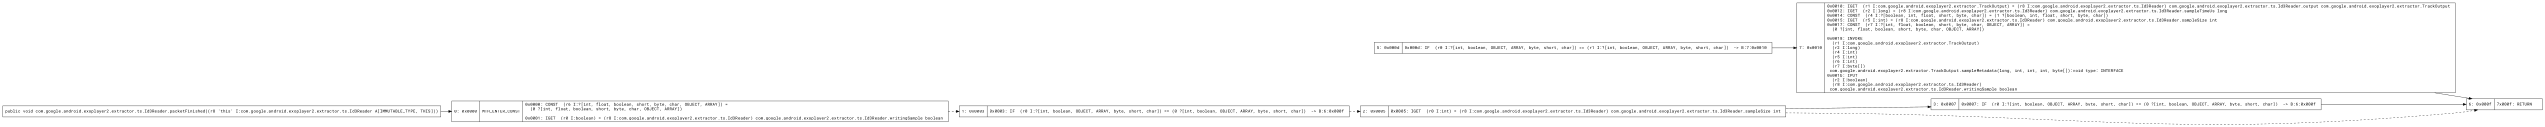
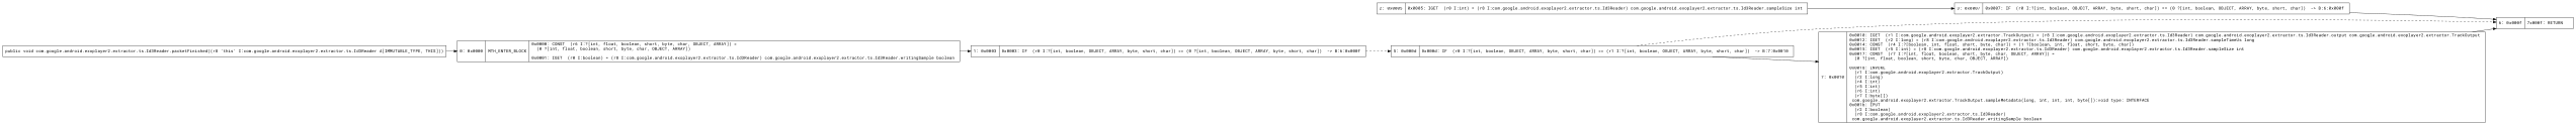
  digraph {
    fontname="Roboto Mono"
    rankdir=LR
    node [fontname="Roboto Mono" shape=record]
    edge [fontname="Roboto Mono"]
-   n1 [label="{0\:\ 0x0000|MTH_ENTER_CONST\l|0x0000: CONST  (r6 I:?[int, float, boolean, short, byte, char, OBJECT, ARRAY]) = \l  (0 ?[int, float, boolean, short, byte, char, OBJECT, ARRAY])\l \l0x0001: IGET  (r0 I:boolean) = (r8 I:com.google.android.exoplayer2.extractor.ts.Id3Reader) com.google.android.exoplayer2.extractor.ts.Id3Reader.writingSample boolean \l}"]
+   n1 [label="{0\:\ 0x0000|MTH_ENTER_BLOCK\l|0x0000: CONST  (r6 I:?[int, float, boolean, short, byte, char, OBJECT, ARRAY]) = \l  (0 ?[int, float, boolean, short, byte, char, OBJECT, ARRAY])\l \l0x0001: IGET  (r0 I:boolean) = (r8 I:com.google.android.exoplayer2.extractor.ts.Id3Reader) com.google.android.exoplayer2.extractor.ts.Id3Reader.writingSample boolean \l}"]
    n2 [label="{1\:\ 0x0003|0x0003: IF  (r0 I:?[int, boolean, OBJECT, ARRAY, byte, short, char]) == (0 ?[int, boolean, OBJECT, ARRAY, byte, short, char])  \-\> B:6:0x000f \l}"]
    n3 [label="{2\:\ 0x0005|0x0005: IGET  (r0 I:int) = (r8 I:com.google.android.exoplayer2.extractor.ts.Id3Reader) com.google.android.exoplayer2.extractor.ts.Id3Reader.sampleSize int \l}"]
    n4 [label="{3\:\ 0x0007|0x0007: IF  (r0 I:?[int, boolean, OBJECT, ARRAY, byte, short, char]) == (0 ?[int, boolean, OBJECT, ARRAY, byte, short, char])  \-\> B:6:0x000f \l}"]
    n5 [label="{6\:\ 0x000f|7x000f: RETURN   \l}"]
    n6 [label="{5\:\ 0x000d|0x000d: IF  (r0 I:?[int, boolean, OBJECT, ARRAY, byte, short, char]) == (r1 I:?[int, boolean, OBJECT, ARRAY, byte, short, char])  \-\> B:7:0x0010 \l}"]
    n7 [label="{7\:\ 0x0010|0x0010: IGET  (r1 I:com.google.android.exoplayer2.extractor.TrackOutput) = (r8 I:com.google.android.exoplayer2.extractor.ts.Id3Reader) com.google.android.exoplayer2.extractor.ts.Id3Reader.output com.google.android.exoplayer2.extractor.TrackOutput \l0x0012: IGET  (r2 I:long) = (r8 I:com.google.android.exoplayer2.extractor.ts.Id3Reader) com.google.android.exoplayer2.extractor.ts.Id3Reader.sampleTimeUs long \l0x0014: CONST  (r4 I:?[boolean, int, float, short, byte, char]) = (1 ?[boolean, int, float, short, byte, char]) \l0x0015: IGET  (r5 I:int) = (r8 I:com.google.android.exoplayer2.extractor.ts.Id3Reader) com.google.android.exoplayer2.extractor.ts.Id3Reader.sampleSize int \l0x0017: CONST  (r7 I:?[int, float, boolean, short, byte, char, OBJECT, ARRAY]) = \l  (0 ?[int, float, boolean, short, byte, char, OBJECT, ARRAY])\l \l0x0018: INVOKE  \l  (r1 I:com.google.android.exoplayer2.extractor.TrackOutput)\l  (r2 I:long)\l  (r4 I:int)\l  (r5 I:int)\l  (r6 I:int)\l  (r7 I:byte[])\l com.google.android.exoplayer2.extractor.TrackOutput.sampleMetadata(long, int, int, int, byte[]):void type: INTERFACE \l0x001b: IPUT  \l  (r2 I:boolean)\l  (r8 I:com.google.android.exoplayer2.extractor.ts.Id3Reader)\l com.google.android.exoplayer2.extractor.ts.Id3Reader.writingSample boolean \l}"]
    n8 [label="{public void com.google.android.exoplayer2.extractor.ts.Id3Reader.packetFinished((r8 'this' I:com.google.android.exoplayer2.extractor.ts.Id3Reader A[IMMUTABLE_TYPE, THIS])) }"]
-   n1 -> n2 [style=dashed]
-   n2 -> n3 [style=dashed]
+   n1 -> n2
+   n2 -> n6 [style=dashed]
    n3 -> n4
    n4 -> n5
-   n3 -> n5 [style=dashed]
+   n6 -> n5 [style=dashed]
    n6 -> n7
    n7 -> n5
    n8 -> n1
  }
